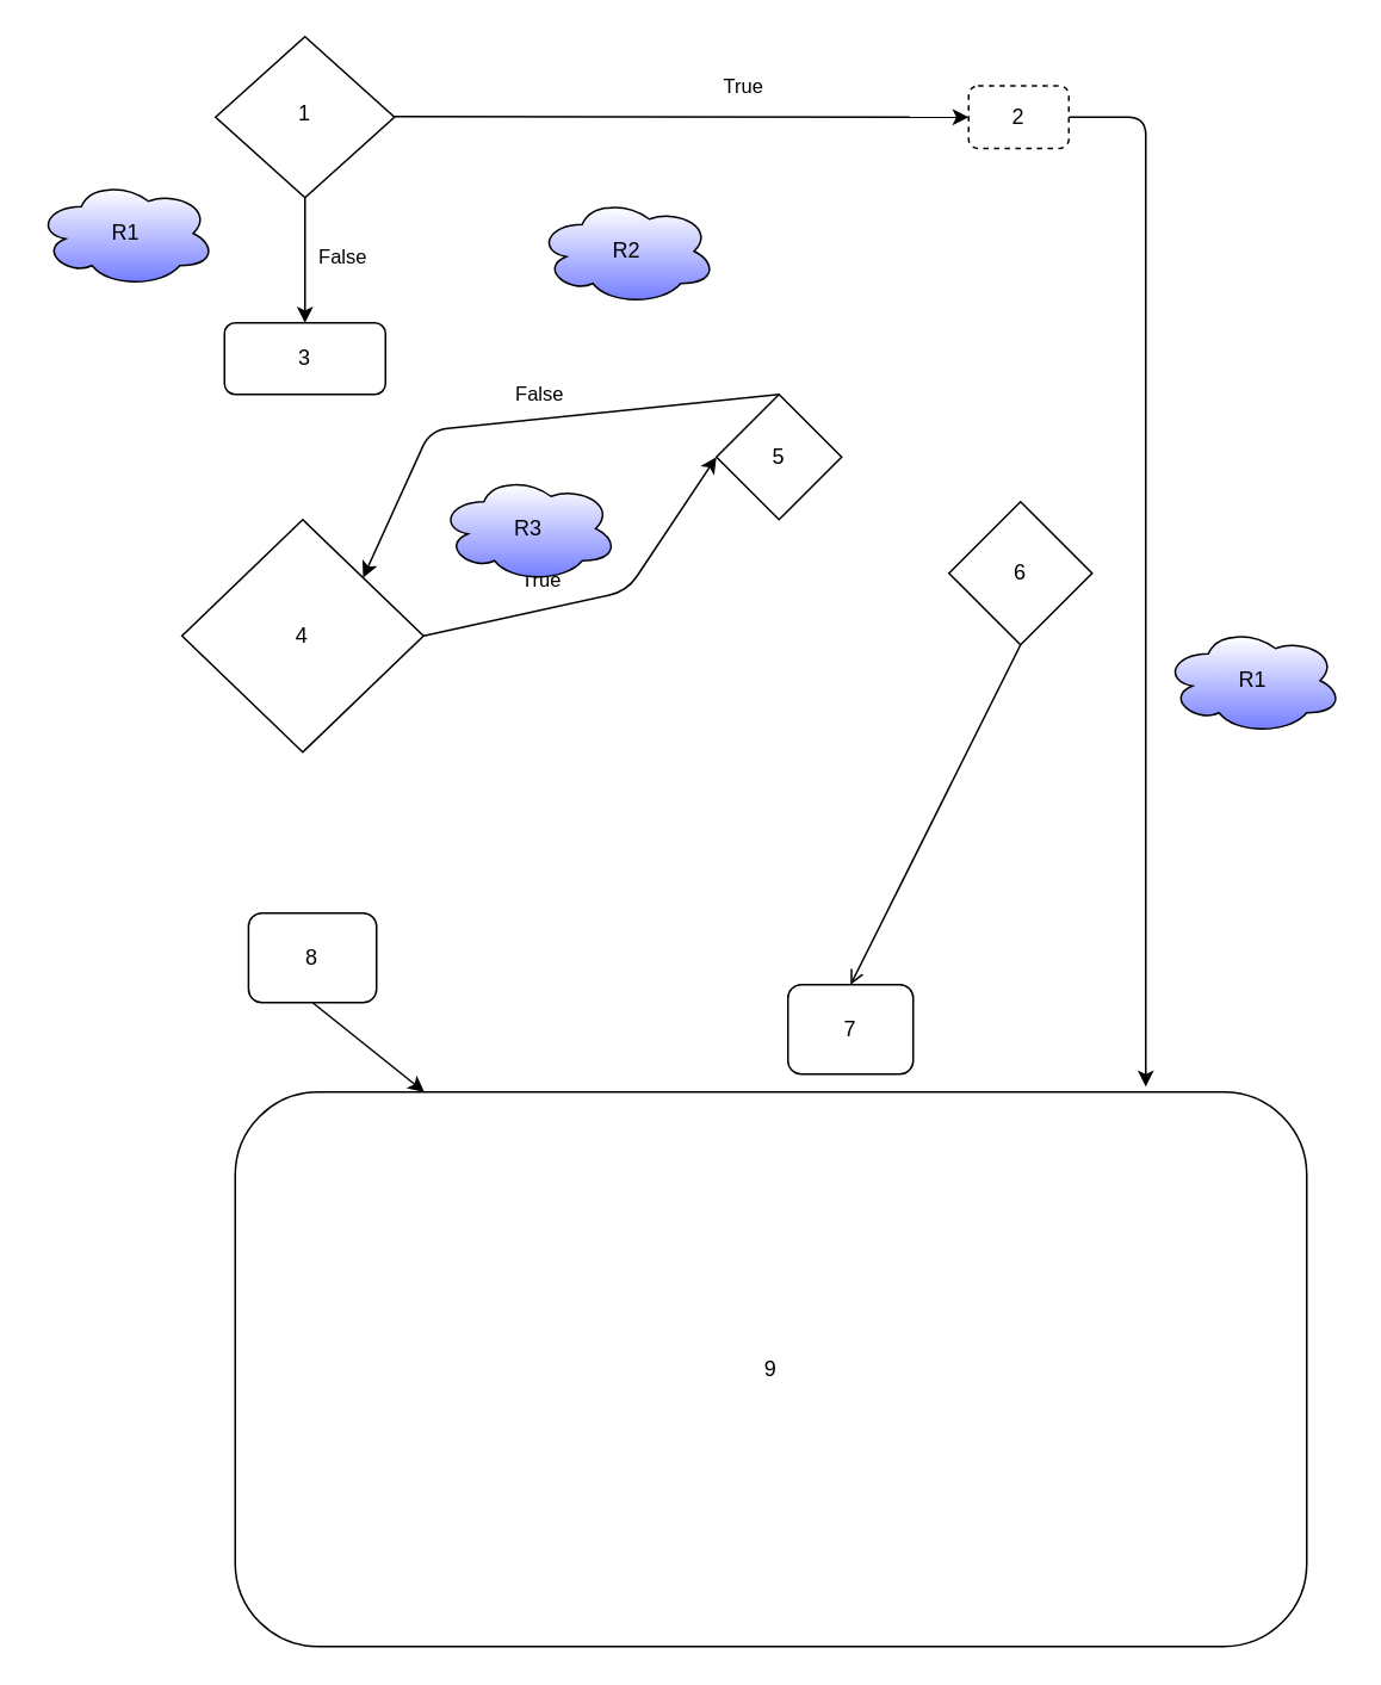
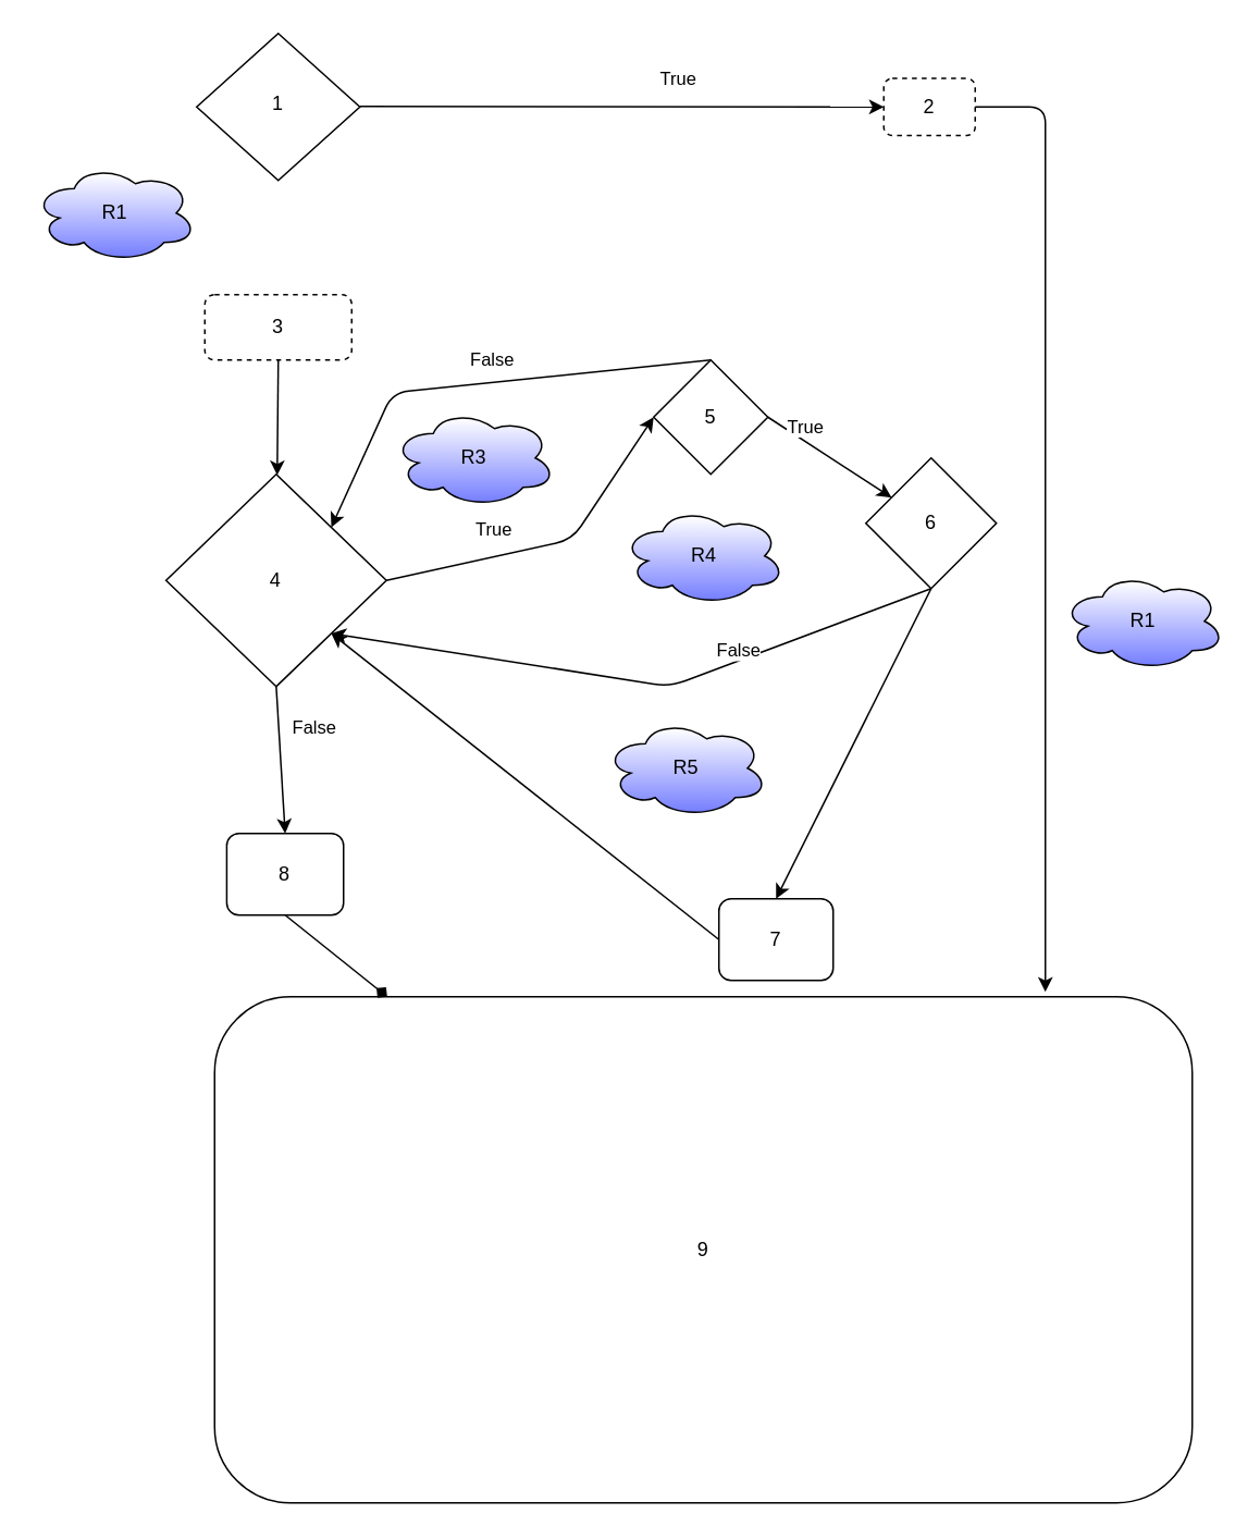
  <mxCell id="0" />
  <mxCell id="1" parent="0" />
  <mxCell id="2" value="1" style="rhombus;whiteSpace=wrap;html=1;shadow=0;fontFamily=Helvetica;fontSize=12;align=center;strokeWidth=1;spacing=6;spacingTop=-4;" parent="1" vertex="1"><mxGeometry x="120" y="20" width="100" height="90" as="geometry" /></mxCell>
  <mxCell id="3" value="2" style="rounded=1;whiteSpace=wrap;html=1;fontSize=12;glass=0;strokeWidth=1;shadow=0;dashed=1;" parent="1" vertex="1"><mxGeometry x="541" y="47.5" width="56" height="35" as="geometry" /></mxCell>
  <mxCell id="4" value="" style="endArrow=classic;html=1;entryX=0;entryY=0.5;entryDx=0;entryDy=0;" edge="1" parent="1" target="3"><mxGeometry width="50" height="50" relative="1" as="geometry"><mxPoint x="220" y="64.66" as="sourcePoint" /><mxPoint x="290" y="64.66" as="targetPoint" /></mxGeometry></mxCell>
  <mxCell id="5" value="True" style="edgeLabel;html=1;align=center;verticalAlign=middle;resizable=0;points=[];" vertex="1" connectable="0" parent="4"><mxGeometry x="0.237" y="-1" relative="1" as="geometry"><mxPoint x="-4.48" y="-18.37" as="offset" /></mxGeometry></mxCell>
- <mxCell id="6" value="" style="endArrow=classic;html=1;exitX=0.5;exitY=1;exitDx=0;exitDy=0;entryX=0.5;entryY=0;entryDx=0;entryDy=0;" edge="1" parent="1" source="2" target="8"><mxGeometry width="50" height="50" relative="1" as="geometry"><mxPoint x="90" y="250" as="sourcePoint" /><mxPoint x="170" y="190" as="targetPoint" /></mxGeometry></mxCell>
- <mxCell id="7" value="False" style="edgeLabel;html=1;align=center;verticalAlign=middle;resizable=0;points=[];" vertex="1" connectable="0" parent="6"><mxGeometry x="-0.095" y="-1" relative="1" as="geometry"><mxPoint x="21" as="offset" /></mxGeometry></mxCell>
- <mxCell id="8" value="3&lt;br&gt;" style="rounded=1;whiteSpace=wrap;html=1;" vertex="1" parent="1"><mxGeometry x="125" y="180" width="90" height="40" as="geometry" /></mxCell>
+ <mxCell id="8" value="3&lt;br&gt;" style="rounded=1;whiteSpace=wrap;html=1;dashed=1;" vertex="1" parent="1"><mxGeometry x="125" y="180" width="90" height="40" as="geometry" /></mxCell>
+ <mxCell id="9" value="" style="endArrow=classic;html=1;exitX=0.5;exitY=1;exitDx=0;exitDy=0;" edge="1" parent="1" source="8" target="10"><mxGeometry width="50" height="50" relative="1" as="geometry"><mxPoint x="190" y="290" as="sourcePoint" /><mxPoint x="170" y="300" as="targetPoint" /></mxGeometry></mxCell>
  <mxCell id="10" value="4" style="rhombus;whiteSpace=wrap;html=1;" vertex="1" parent="1"><mxGeometry x="101.25" y="290" width="135" height="130" as="geometry" /></mxCell>
  <mxCell id="11" value="" style="endArrow=classic;html=1;exitX=1;exitY=0.5;exitDx=0;exitDy=0;entryX=0;entryY=0.5;entryDx=0;entryDy=0;" edge="1" parent="1" source="10" target="13"><mxGeometry width="50" height="50" relative="1" as="geometry"><mxPoint x="220" y="310" as="sourcePoint" /><mxPoint x="280" y="310" as="targetPoint" /><Array as="points"><mxPoint x="350" y="330" /></Array></mxGeometry></mxCell>
  <mxCell id="12" value="True&lt;br&gt;" style="edgeLabel;html=1;align=center;verticalAlign=middle;resizable=0;points=[];" vertex="1" connectable="0" parent="11"><mxGeometry x="-0.501" y="1" relative="1" as="geometry"><mxPoint x="14.57" y="-19.01" as="offset" /></mxGeometry></mxCell>
  <mxCell id="13" value="5" style="rhombus;whiteSpace=wrap;html=1;" vertex="1" parent="1"><mxGeometry x="400" y="220" width="70" height="70" as="geometry" /></mxCell>
+ <mxCell id="14" value="" style="endArrow=classic;html=1;exitX=0.5;exitY=1;exitDx=0;exitDy=0;entryX=0.5;entryY=0;entryDx=0;entryDy=0;" edge="1" parent="1" source="10" target="16"><mxGeometry width="50" height="50" relative="1" as="geometry"><mxPoint x="230" y="410" as="sourcePoint" /><mxPoint x="167.5" y="380" as="targetPoint" /></mxGeometry></mxCell>
+ <mxCell id="15" value="False" style="edgeLabel;html=1;align=center;verticalAlign=middle;resizable=0;points=[];" vertex="1" connectable="0" parent="14"><mxGeometry x="-0.436" relative="1" as="geometry"><mxPoint x="20.91" as="offset" /></mxGeometry></mxCell>
  <mxCell id="16" value="8" style="rounded=1;whiteSpace=wrap;html=1;" vertex="1" parent="1"><mxGeometry x="138.44" y="510" width="71.56" height="50" as="geometry" /></mxCell>
  <mxCell id="17" value="9" style="rounded=1;whiteSpace=wrap;html=1;" vertex="1" parent="1"><mxGeometry x="131" y="610" width="599" height="310" as="geometry" /></mxCell>
- <mxCell id="18" value="" style="endArrow=classic;html=1;exitX=0.5;exitY=1;exitDx=0;exitDy=0;" edge="1" parent="1" source="16" target="17"><mxGeometry width="50" height="50" relative="1" as="geometry"><mxPoint x="220" y="440" as="sourcePoint" /><mxPoint x="270" y="390" as="targetPoint" /></mxGeometry></mxCell>
+ <mxCell id="18" value="" style="endArrow=diamond;html=1;exitX=0.5;exitY=1;exitDx=0;exitDy=0;" edge="1" parent="1" source="16" target="17"><mxGeometry width="50" height="50" relative="1" as="geometry"><mxPoint x="220" y="440" as="sourcePoint" /><mxPoint x="270" y="390" as="targetPoint" /></mxGeometry></mxCell>
+ <mxCell id="19" value="" style="endArrow=classic;html=1;exitX=1;exitY=0.5;exitDx=0;exitDy=0;" edge="1" parent="1" source="13" target="21"><mxGeometry width="50" height="50" relative="1" as="geometry"><mxPoint x="364" y="300" as="sourcePoint" /><mxPoint x="390" y="310" as="targetPoint" /></mxGeometry></mxCell>
+ <mxCell id="20" value="True&lt;br&gt;" style="edgeLabel;html=1;align=center;verticalAlign=middle;resizable=0;points=[];" vertex="1" connectable="0" parent="19"><mxGeometry x="-0.379" y="-1" relative="1" as="geometry"><mxPoint y="-11" as="offset" /></mxGeometry></mxCell>
  <mxCell id="21" value="6" style="rhombus;whiteSpace=wrap;html=1;" vertex="1" parent="1"><mxGeometry x="530" y="280" width="80" height="80" as="geometry" /></mxCell>
  <mxCell id="22" value="" style="endArrow=classic;html=1;exitX=0.5;exitY=0;exitDx=0;exitDy=0;entryX=1;entryY=0;entryDx=0;entryDy=0;" edge="1" parent="1" source="13" target="10"><mxGeometry width="50" height="50" relative="1" as="geometry"><mxPoint x="290" y="250" as="sourcePoint" /><mxPoint x="340" y="200" as="targetPoint" /><Array as="points"><mxPoint x="240" y="240" /></Array></mxGeometry></mxCell>
  <mxCell id="23" value="False&lt;br&gt;" style="edgeLabel;html=1;align=center;verticalAlign=middle;resizable=0;points=[];" vertex="1" connectable="0" parent="22"><mxGeometry x="-0.656" y="1" relative="1" as="geometry"><mxPoint x="-85.95" y="-6.04" as="offset" /></mxGeometry></mxCell>
+ <mxCell id="24" value="" style="endArrow=classic;html=1;exitX=0.5;exitY=1;exitDx=0;exitDy=0;entryX=1;entryY=1;entryDx=0;entryDy=0;" edge="1" parent="1" source="21" target="10"><mxGeometry width="50" height="50" relative="1" as="geometry"><mxPoint x="370" y="250" as="sourcePoint" /><mxPoint x="270" y="240" as="targetPoint" /><Array as="points"><mxPoint x="410" y="420" /></Array></mxGeometry></mxCell>
+ <mxCell id="25" value="False&lt;br&gt;" style="edgeLabel;html=1;align=center;verticalAlign=middle;resizable=0;points=[];" vertex="1" connectable="0" parent="24"><mxGeometry x="-0.629" relative="1" as="geometry"><mxPoint x="-51.78" y="12.32" as="offset" /></mxGeometry></mxCell>
  <mxCell id="26" value="7" style="rounded=1;whiteSpace=wrap;html=1;" vertex="1" parent="1"><mxGeometry x="440" y="550" width="70" height="50" as="geometry" /></mxCell>
- <mxCell id="27" value="" style="endArrow=open;html=1;exitX=0.5;exitY=1;exitDx=0;exitDy=0;entryX=0.5;entryY=0;entryDx=0;entryDy=0;" edge="1" parent="1" source="21" target="26"><mxGeometry width="50" height="50" relative="1" as="geometry"><mxPoint x="308" y="360" as="sourcePoint" /><mxPoint x="358" y="310" as="targetPoint" /></mxGeometry></mxCell>
+ <mxCell id="27" value="" style="endArrow=classic;html=1;exitX=0.5;exitY=1;exitDx=0;exitDy=0;entryX=0.5;entryY=0;entryDx=0;entryDy=0;" edge="1" parent="1" source="21" target="26"><mxGeometry width="50" height="50" relative="1" as="geometry"><mxPoint x="308" y="360" as="sourcePoint" /><mxPoint x="358" y="310" as="targetPoint" /></mxGeometry></mxCell>
+ <mxCell id="28" value="" style="endArrow=classic;html=1;exitX=0;exitY=0.5;exitDx=0;exitDy=0;entryX=1;entryY=1;entryDx=0;entryDy=0;" edge="1" parent="1" source="26" target="10"><mxGeometry width="50" height="50" relative="1" as="geometry"><mxPoint x="250" y="490" as="sourcePoint" /><mxPoint x="300" y="440" as="targetPoint" /></mxGeometry></mxCell>
  <mxCell id="29" value="" style="endArrow=classic;html=1;exitX=1;exitY=0.5;exitDx=0;exitDy=0;" edge="1" parent="1" source="3"><mxGeometry width="50" height="50" relative="1" as="geometry"><mxPoint x="420" y="120" as="sourcePoint" /><mxPoint x="640" y="607" as="targetPoint" /><Array as="points"><mxPoint x="640" y="65" /></Array></mxGeometry></mxCell>
- <mxCell id="30" value="R2&lt;br&gt;" style="ellipse;shape=cloud;whiteSpace=wrap;html=1;gradientColor=#757EFF;" vertex="1" parent="1"><mxGeometry x="300" y="110" width="100" height="60" as="geometry" /></mxCell>
  <mxCell id="31" value="R1" style="ellipse;shape=cloud;whiteSpace=wrap;html=1;gradientColor=#757EFF;" vertex="1" parent="1"><mxGeometry x="20" y="100" width="100" height="60" as="geometry" /></mxCell>
- <mxCell id="32" value="R3" style="ellipse;shape=cloud;whiteSpace=wrap;html=1;gradientColor=#757EFF;" vertex="1" parent="1"><mxGeometry x="245" y="265" width="100" height="60" as="geometry" /></mxCell>
+ <mxCell id="32" value="R3" style="ellipse;shape=cloud;whiteSpace=wrap;html=1;gradientColor=#757EFF;" vertex="1" parent="1"><mxGeometry x="240" y="250" width="100" height="60" as="geometry" /></mxCell>
+ <mxCell id="33" value="R4" style="ellipse;shape=cloud;whiteSpace=wrap;html=1;gradientColor=#757EFF;" vertex="1" parent="1"><mxGeometry x="380.5" y="310" width="100" height="60" as="geometry" /></mxCell>
+ <mxCell id="34" value="R5" style="ellipse;shape=cloud;whiteSpace=wrap;html=1;gradientColor=#757EFF;" vertex="1" parent="1"><mxGeometry x="370" y="440" width="100" height="60" as="geometry" /></mxCell>
  <mxCell id="35" value="R1" style="ellipse;shape=cloud;whiteSpace=wrap;html=1;gradientColor=#757EFF;" vertex="1" parent="1"><mxGeometry x="650" y="350" width="100" height="60" as="geometry" /></mxCell>
